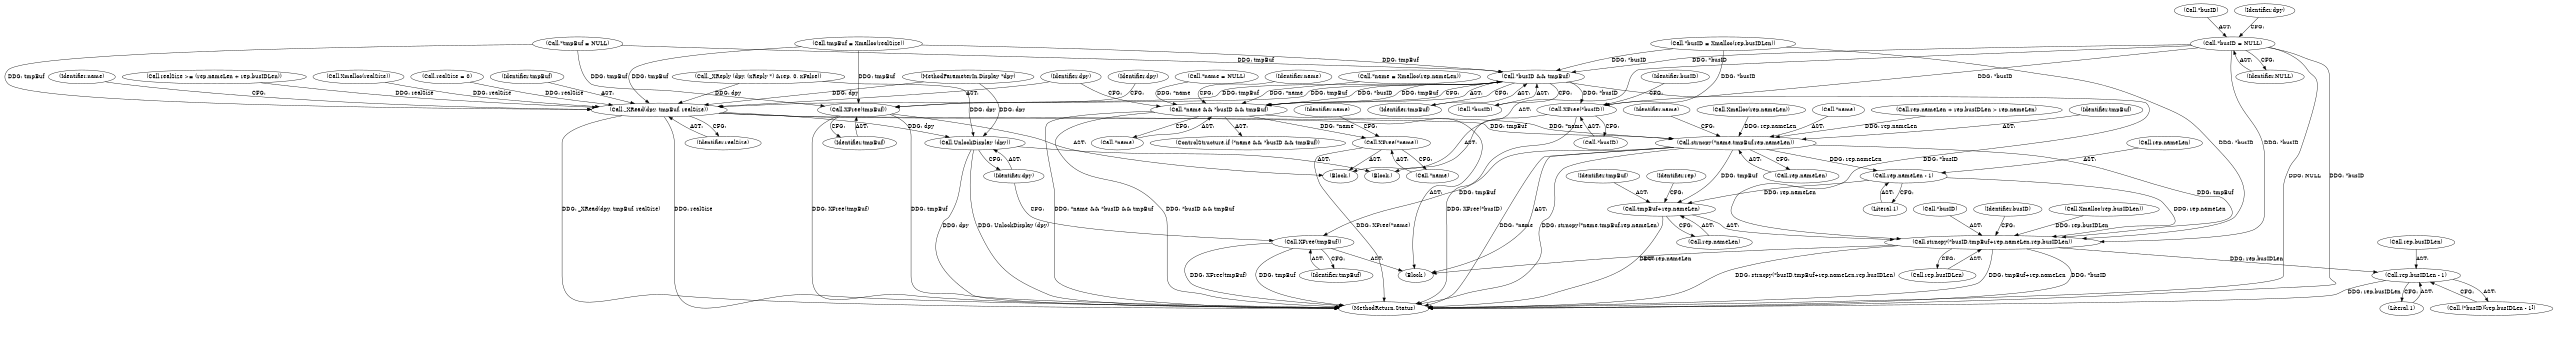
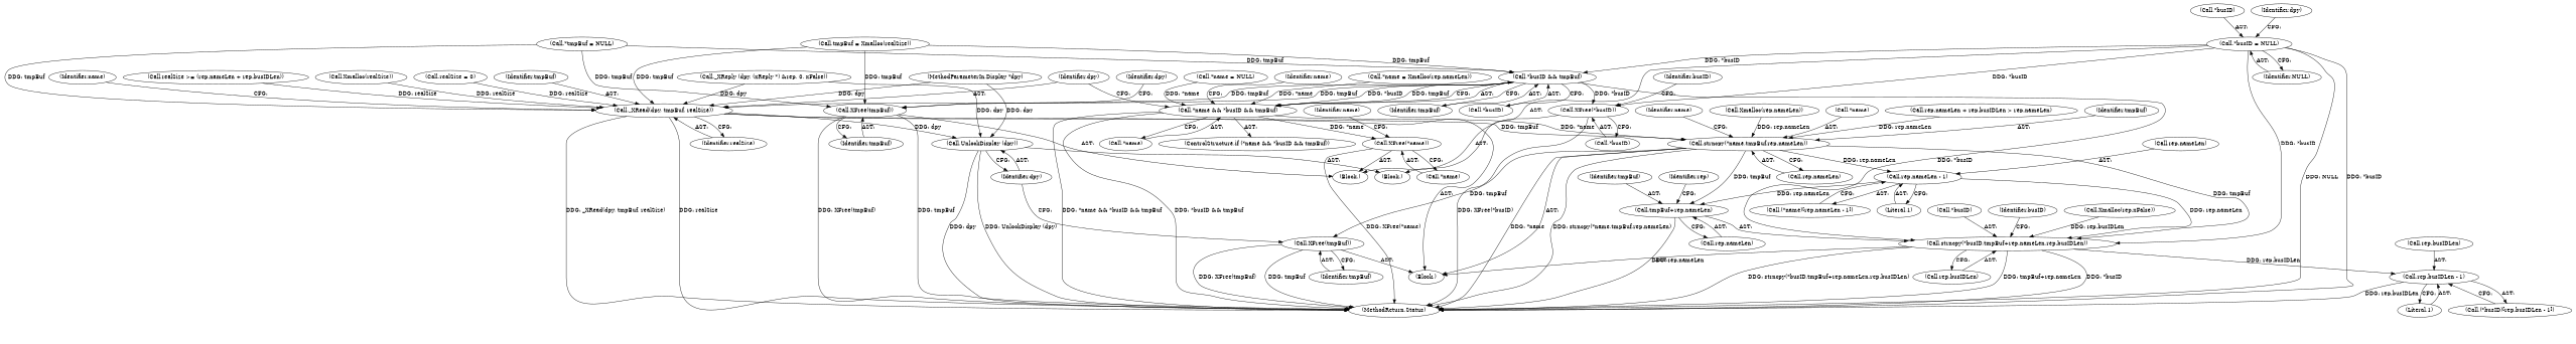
  digraph {
    n1 [label="(Call,*busID = NULL)"]
    n2 [label="(Call,*busID && tmpBuf)"]
    n3 [label="(Call,strncpy(*busID,tmpBuf+rep.nameLen,rep.busIDLen))"]
    n4 [label="(Call,XFree(*busID))"]
    n5 [label="(Block,)"]
    n6 [label="(Identifier,NULL)"]
    n7 [label="(MethodReturn,Status)"]
    n8 [label="(Call,*name && *busID && tmpBuf)"]
    n9 [label="(Call,_XRead(dpy, tmpBuf, realSize))"]
    n10 [label="(Call,XFree(tmpBuf))"]
    n11 [label="(Identifier,tmpBuf)"]
    n12 [label="(Call,*busID)"]
    n13 [label="(Block,)"]
    n14 [label="(Call,rep.busIDLen - 1)"]
    n15 [label="(Call,rep.busIDLen)"]
    n16 [label="(Block,)"]
    n17 [label="(Call,*busID)"]
    n18 [label="(Call,strncpy(*name,tmpBuf,rep.nameLen))"]
    n19 [label="(Call,XFree(*name))"]
    n20 [label="(Call,*name)"]
    n21 [label="(ControlStructure,if (*name && *busID && tmpBuf))"]
    n22 [label="(Call,UnlockDisplay (dpy))"]
    n23 [label="(Identifier,realSize)"]
    n24 [label="(Identifier,tmpBuf)"]
    n25 [label="(Call,rep.nameLen - 1)"]
    n26 [label="(Call,tmpBuf+rep.nameLen)"]
    n27 [label="(Call,XFree(tmpBuf))"]
    n28 [label="(Call,rep.nameLen)"]
    n29 [label="(Call,*name)"]
+   n30 [label="(Call,(*name)[rep.nameLen - 1])"]
    n31 [label="(Literal,1)"]
    n32 [label="(Call,rep.nameLen)"]
    n33 [label="(Identifier,tmpBuf)"]
    n34 [label="(Call,(*busID)[rep.busIDLen - 1])"]
    n35 [label="(Literal,1)"]
    n36 [label="(Identifier,dpy)"]
    n37 [label="(Identifier,dpy)"]
    n38 [label="(Identifier,name)"]
    n39 [label="(Call,*busID)"]
    n40 [label="(Call,*busID)"]
    n41 [label="(Call,Xmalloc(rep.nameLen))"]
    n42 [label="(Call,rep.busIDLen)"]
    n43 [label="(MethodParameterIn,Display *dpy)"]
    n44 [label="(Call,_XReply (dpy, (xReply *) &rep, 0, xFalse))"]
    n45 [label="(Identifier,dpy)"]
    n46 [label="(Call,*name)"]
    n47 [label="(Call,rep.nameLen + rep.busIDLen > rep.nameLen)"]
    n48 [label="(Call,rep.nameLen)"]
    n49 [label="(Identifier,busID)"]
    n50 [label="(Call,*tmpBuf = NULL)"]
    n51 [label="(Identifier,busID)"]
    n52 [label="(Identifier,tmpBuf)"]
    n53 [label="(Identifier,rep)"]
    n54 [label="(Call,*name = NULL)"]
    n55 [label="(Identifier,name)"]
    n56 [label="(Call,realSize >= (rep.nameLen + rep.busIDLen))"]
    n57 [label="(Identifier,tmpBuf)"]
    n58 [label="(Identifier,name)"]
-   n59 [label="(Call,*busID = Xmalloc(rep.busIDLen))"]
    n60 [label="(Identifier,name)"]
    n61 [label="(Call,*name = Xmalloc(rep.nameLen))"]
-   n62 [label="(Call,Xmalloc(rep.busIDLen))"]
+   n62 [label="(Call,Xmalloc(rep.xFalse))"]
    n63 [label="(Call,Xmalloc(realSize))"]
    n64 [label="(Call,realSize = 0)"]
    n65 [label="(Identifier,tmpBuf)"]
    n66 [label="(Identifier,dpy)"]
    n67 [label="(Call,tmpBuf = Xmalloc(realSize))"]
    n1 -> n2 [label="DDG: *busID"]
    n1 -> n3 [label="DDG: *busID"]
    n1 -> n4 [label="DDG: *busID"]
    n1 -> n5 [label="AST: "]
    n1 -> n6 [label="CFG: "]
    n1 -> n7 [label="DDG: NULL"]
    n1 -> n7 [label="DDG: *busID"]
    n2 -> n3 [label="DDG: *busID"]
    n2 -> n4 [label="DDG: *busID"]
    n2 -> n8 [label="AST: "]
    n2 -> n8 [label="DDG: *busID"]
    n2 -> n8 [label="DDG: tmpBuf"]
    n2 -> n9 [label="DDG: tmpBuf"]
    n2 -> n10 [label="DDG: tmpBuf"]
    n2 -> n11 [label="CFG: "]
    n2 -> n12 [label="CFG: "]
    n3 -> n7 [label="DDG: tmpBuf+rep.nameLen"]
    n3 -> n7 [label="DDG: *busID"]
    n3 -> n7 [label="DDG: strncpy(*busID,tmpBuf+rep.nameLen,rep.busIDLen)"]
    n3 -> n13 [label="AST: "]
    n3 -> n14 [label="DDG: rep.busIDLen"]
    n3 -> n15 [label="CFG: "]
    n4 -> n7 [label="DDG: XFree(*busID)"]
    n4 -> n16 [label="AST: "]
    n4 -> n17 [label="CFG: "]
    n6 -> n1 [label="AST: "]
    n8 -> n2 [label="CFG: "]
    n8 -> n7 [label="DDG: *name && *busID && tmpBuf"]
    n8 -> n7 [label="DDG: *busID && tmpBuf"]
    n8 -> n18 [label="DDG: *name"]
    n8 -> n19 [label="DDG: *name"]
    n8 -> n20 [label="CFG: "]
    n8 -> n21 [label="AST: "]
    n9 -> n7 [label="DDG: _XRead(dpy, tmpBuf, realSize)"]
    n9 -> n7 [label="DDG: realSize"]
    n9 -> n13 [label="AST: "]
    n9 -> n18 [label="DDG: tmpBuf"]
    n9 -> n22 [label="DDG: dpy"]
    n9 -> n23 [label="CFG: "]
    n10 -> n7 [label="DDG: XFree(tmpBuf)"]
    n10 -> n7 [label="DDG: tmpBuf"]
    n10 -> n16 [label="AST: "]
    n10 -> n24 [label="CFG: "]
    n11 -> n2 [label="AST: "]
    n12 -> n2 [label="AST: "]
    n14 -> n7 [label="DDG: rep.busIDLen"]
    n14 -> n34 [label="AST: "]
    n14 -> n35 [label="CFG: "]
    n15 -> n3 [label="AST: "]
    n17 -> n4 [label="AST: "]
    n18 -> n3 [label="DDG: tmpBuf"]
    n18 -> n7 [label="DDG: *name"]
    n18 -> n7 [label="DDG: strncpy(*name,tmpBuf,rep.nameLen)"]
    n18 -> n13 [label="AST: "]
    n18 -> n25 [label="DDG: rep.nameLen"]
    n18 -> n26 [label="DDG: tmpBuf"]
    n18 -> n27 [label="DDG: tmpBuf"]
    n18 -> n28 [label="CFG: "]
    n19 -> n7 [label="DDG: XFree(*name)"]
    n19 -> n16 [label="AST: "]
    n19 -> n29 [label="CFG: "]
    n20 -> n8 [label="AST: "]
    n22 -> n5 [label="AST: "]
    n22 -> n7 [label="DDG: dpy"]
    n22 -> n7 [label="DDG: UnlockDisplay (dpy)"]
    n22 -> n36 [label="CFG: "]
    n23 -> n9 [label="AST: "]
    n24 -> n10 [label="AST: "]
    n25 -> n3 [label="DDG: rep.nameLen"]
    n25 -> n26 [label="DDG: rep.nameLen"]
+   n25 -> n30 [label="AST: "]
    n25 -> n31 [label="CFG: "]
    n26 -> n3 [label="AST: "]
    n26 -> n7 [label="DDG: rep.nameLen"]
    n26 -> n32 [label="CFG: "]
    n27 -> n7 [label="DDG: XFree(tmpBuf)"]
    n27 -> n7 [label="DDG: tmpBuf"]
    n27 -> n13 [label="AST: "]
    n27 -> n33 [label="CFG: "]
    n28 -> n18 [label="AST: "]
    n29 -> n19 [label="AST: "]
+   n30 -> n25 [label="CFG: "]
    n31 -> n25 [label="AST: "]
    n32 -> n26 [label="AST: "]
    n33 -> n27 [label="AST: "]
    n34 -> n14 [label="CFG: "]
    n35 -> n14 [label="AST: "]
    n36 -> n22 [label="AST: "]
    n36 -> n27 [label="CFG: "]
    n37 -> n10 [label="CFG: "]
    n38 -> n18 [label="CFG: "]
    n39 -> n3 [label="AST: "]
    n40 -> n1 [label="AST: "]
    n41 -> n18 [label="DDG: rep.nameLen"]
    n42 -> n14 [label="AST: "]
    n43 -> n9 [label="DDG: dpy"]
    n43 -> n22 [label="DDG: dpy"]
    n44 -> n9 [label="DDG: dpy"]
    n44 -> n22 [label="DDG: dpy"]
    n45 -> n1 [label="CFG: "]
    n46 -> n18 [label="AST: "]
    n47 -> n18 [label="DDG: rep.nameLen"]
    n48 -> n25 [label="AST: "]
    n49 -> n3 [label="CFG: "]
    n50 -> n2 [label="DDG: tmpBuf"]
    n50 -> n9 [label="DDG: tmpBuf"]
    n50 -> n10 [label="DDG: tmpBuf"]
    n51 -> n4 [label="CFG: "]
    n52 -> n18 [label="AST: "]
    n53 -> n26 [label="CFG: "]
    n54 -> n8 [label="DDG: *name"]
    n55 -> n9 [label="CFG: "]
    n56 -> n9 [label="DDG: realSize"]
    n57 -> n26 [label="AST: "]
    n58 -> n19 [label="CFG: "]
-   n59 -> n2 [label="DDG: *busID"]
-   n59 -> n3 [label="DDG: *busID"]
-   n59 -> n4 [label="DDG: *busID"]
    n60 -> n8 [label="CFG: "]
    n61 -> n8 [label="DDG: *name"]
    n62 -> n3 [label="DDG: rep.busIDLen"]
    n63 -> n9 [label="DDG: realSize"]
    n64 -> n9 [label="DDG: realSize"]
    n65 -> n9 [label="AST: "]
    n66 -> n8 [label="CFG: "]
    n66 -> n9 [label="AST: "]
    n67 -> n2 [label="DDG: tmpBuf"]
    n67 -> n9 [label="DDG: tmpBuf"]
    n67 -> n10 [label="DDG: tmpBuf"]
  }
